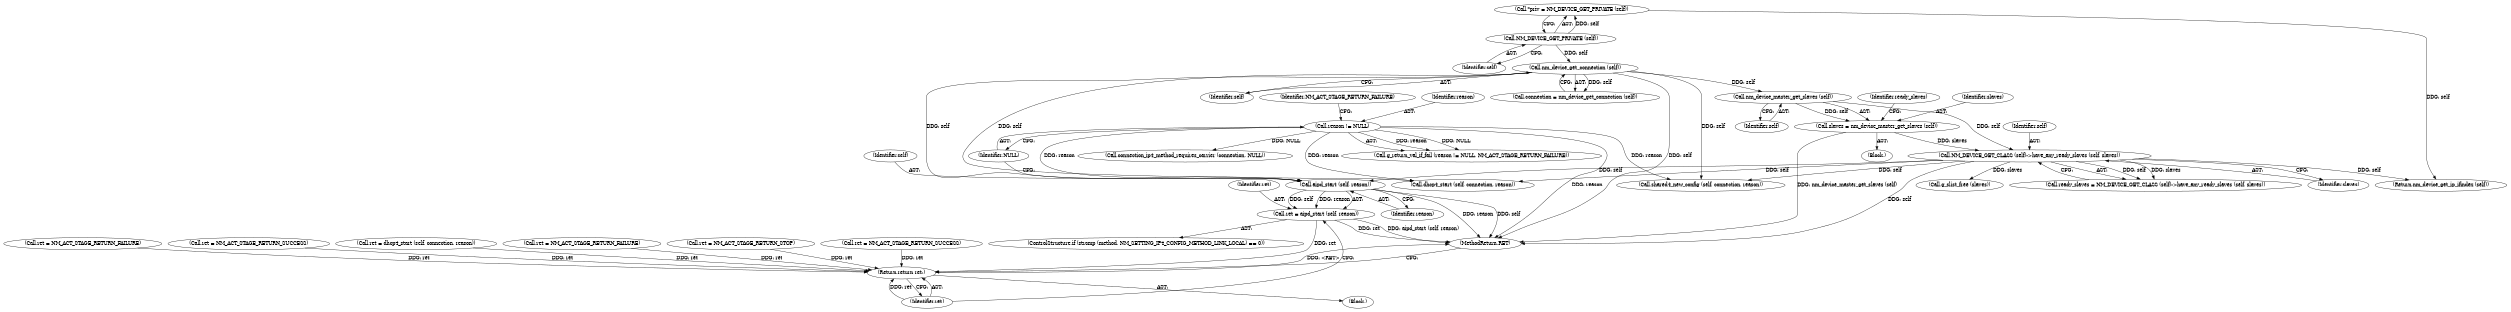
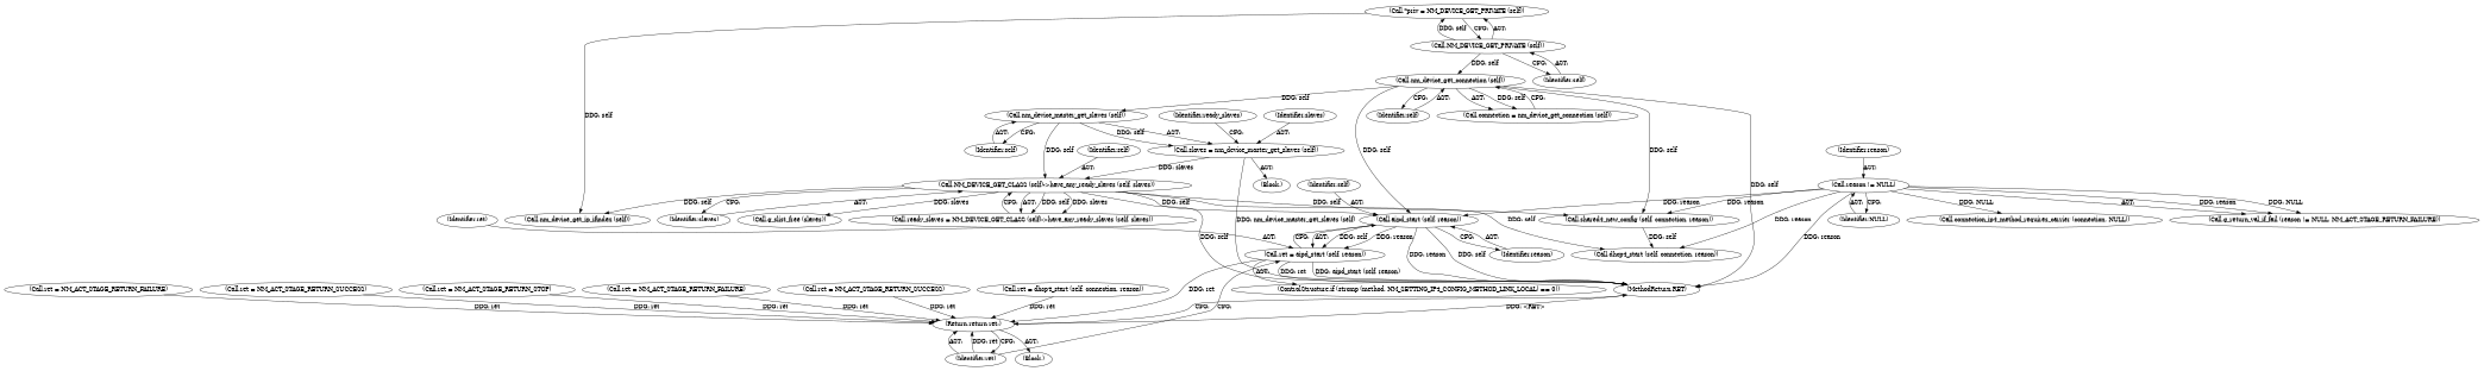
  digraph {
    n1 [label="(Call,aipd_start (self, reason))"]
    n2 [label="(Call,ret = aipd_start (self, reason))"]
    n3 [label="(Identifier,reason)"]
    n4 [label="(MethodReturn,RET)"]
    n5 [label="(Return,return ret;)"]
    n6 [label="(ControlStructure,if (strcmp (method, NM_SETTING_IP4_CONFIG_METHOD_LINK_LOCAL) == 0))"]
    n7 [label="(Call,nm_device_get_connection (self))"]
    n8 [label="(Call,nm_device_master_get_slaves (self))"]
    n9 [label="(Call,shared4_new_config (self, connection, reason))"]
    n10 [label="(Call,dhcp4_start (self, connection, reason))"]
    n11 [label="(Identifier,self)"]
    n12 [label="(Call,connection = nm_device_get_connection (self))"]
    n13 [label="(Call,NM_DEVICE_GET_CLASS (self)->have_any_ready_slaves (self, slaves))"]
    n14 [label="(Call,slaves = nm_device_master_get_slaves (self))"]
    n15 [label="(Identifier,self)"]
-   n16 [label="(Return,nm_device_get_ip_ifindex (self))"]
+   n16 [label="(Call,nm_device_get_ip_ifindex (self))"]
    n17 [label="(Call,NM_DEVICE_GET_PRIVATE (self))"]
    n18 [label="(Call,*priv = NM_DEVICE_GET_PRIVATE (self))"]
    n19 [label="(Identifier,self)"]
    n20 [label="(Call,ready_slaves = NM_DEVICE_GET_CLASS (self)->have_any_ready_slaves (self, slaves))"]
    n21 [label="(Identifier,slaves)"]
    n22 [label="(Call,g_slist_free (slaves))"]
    n23 [label="(Block,)"]
    n24 [label="(Call,reason != NULL)"]
    n25 [label="(Identifier,NULL)"]
    n26 [label="(Call,connection_ip4_method_requires_carrier (connection, NULL))"]
    n27 [label="(Call,g_return_val_if_fail (reason != NULL, NM_ACT_STAGE_RETURN_FAILURE))"]
    n28 [label="(Block,)"]
    n29 [label="(Identifier,ret)"]
    n30 [label="(Call,ret = NM_ACT_STAGE_RETURN_FAILURE)"]
    n31 [label="(Identifier,ret)"]
    n32 [label="(Call,ret = NM_ACT_STAGE_RETURN_SUCCESS)"]
-   n33 [label="(Identifier,NM_ACT_STAGE_RETURN_FAILURE)"]
    n34 [label="(Call,ret = NM_ACT_STAGE_RETURN_STOP)"]
    n35 [label="(Identifier,self)"]
    n36 [label="(Call,ret = NM_ACT_STAGE_RETURN_FAILURE)"]
    n37 [label="(Call,ret = NM_ACT_STAGE_RETURN_SUCCESS)"]
    n38 [label="(Identifier,ready_slaves)"]
    n39 [label="(Identifier,self)"]
    n40 [label="(Identifier,reason)"]
    n41 [label="(Identifier,slaves)"]
    n42 [label="(Call,ret = dhcp4_start (self, connection, reason))"]
    n1 -> n2 [label="AST: "]
    n1 -> n2 [label="DDG: self"]
    n1 -> n2 [label="DDG: reason"]
    n1 -> n3 [label="CFG: "]
    n1 -> n4 [label="DDG: reason"]
    n1 -> n4 [label="DDG: self"]
-   n25 -> n1 [label="CFG: "]
+   n2 -> n1 [label="CFG: "]
    n2 -> n4 [label="DDG: ret"]
    n2 -> n4 [label="DDG: aipd_start (self, reason)"]
    n2 -> n5 [label="DDG: ret"]
    n2 -> n6 [label="AST: "]
    n3 -> n1 [label="AST: "]
    n4 -> n5 [label="CFG: "]
    n5 -> n4 [label="DDG: <RET>"]
    n5 -> n28 [label="AST: "]
    n5 -> n29 [label="CFG: "]
    n7 -> n1 [label="DDG: self"]
    n7 -> n4 [label="DDG: self"]
    n7 -> n8 [label="DDG: self"]
    n7 -> n9 [label="DDG: self"]
-   n7 -> n10 [label="DDG: self"]
+   n9 -> n10 [label="DDG: self"]
    n7 -> n11 [label="CFG: "]
    n7 -> n12 [label="AST: "]
    n7 -> n12 [label="DDG: self"]
    n8 -> n13 [label="DDG: self"]
    n8 -> n14 [label="AST: "]
    n8 -> n14 [label="DDG: self"]
    n8 -> n15 [label="CFG: "]
    n11 -> n7 [label="AST: "]
    n12 -> n7 [label="CFG: "]
    n13 -> n1 [label="DDG: self"]
    n13 -> n4 [label="DDG: self"]
    n13 -> n9 [label="DDG: self"]
    n13 -> n10 [label="DDG: self"]
    n13 -> n16 [label="DDG: self"]
    n13 -> n20 [label="AST: "]
    n13 -> n20 [label="DDG: self"]
    n13 -> n20 [label="DDG: slaves"]
    n13 -> n21 [label="CFG: "]
    n13 -> n22 [label="DDG: slaves"]
    n14 -> n4 [label="DDG: nm_device_master_get_slaves (self)"]
    n14 -> n13 [label="DDG: slaves"]
    n14 -> n23 [label="AST: "]
    n15 -> n8 [label="AST: "]
    n17 -> n7 [label="DDG: self"]
    n17 -> n18 [label="AST: "]
    n17 -> n18 [label="DDG: self"]
    n17 -> n19 [label="CFG: "]
    n18 -> n16 [label="DDG: self"]
    n18 -> n17 [label="CFG: "]
    n19 -> n17 [label="AST: "]
    n20 -> n13 [label="CFG: "]
    n21 -> n13 [label="AST: "]
    n24 -> n1 [label="DDG: reason"]
    n24 -> n4 [label="DDG: reason"]
    n24 -> n9 [label="DDG: reason"]
    n24 -> n10 [label="DDG: reason"]
    n24 -> n25 [label="CFG: "]
    n24 -> n26 [label="DDG: NULL"]
    n24 -> n27 [label="AST: "]
    n24 -> n27 [label="DDG: reason"]
    n24 -> n27 [label="DDG: NULL"]
    n25 -> n24 [label="AST: "]
    n29 -> n2 [label="CFG: "]
    n29 -> n5 [label="AST: "]
    n29 -> n5 [label="DDG: ret"]
    n30 -> n5 [label="DDG: ret"]
    n31 -> n2 [label="AST: "]
    n32 -> n5 [label="DDG: ret"]
-   n33 -> n24 [label="CFG: "]
    n34 -> n5 [label="DDG: ret"]
    n35 -> n13 [label="AST: "]
    n36 -> n5 [label="DDG: ret"]
    n37 -> n5 [label="DDG: ret"]
    n38 -> n14 [label="CFG: "]
    n39 -> n1 [label="AST: "]
    n40 -> n24 [label="AST: "]
    n41 -> n14 [label="AST: "]
    n42 -> n5 [label="DDG: ret"]
  }
